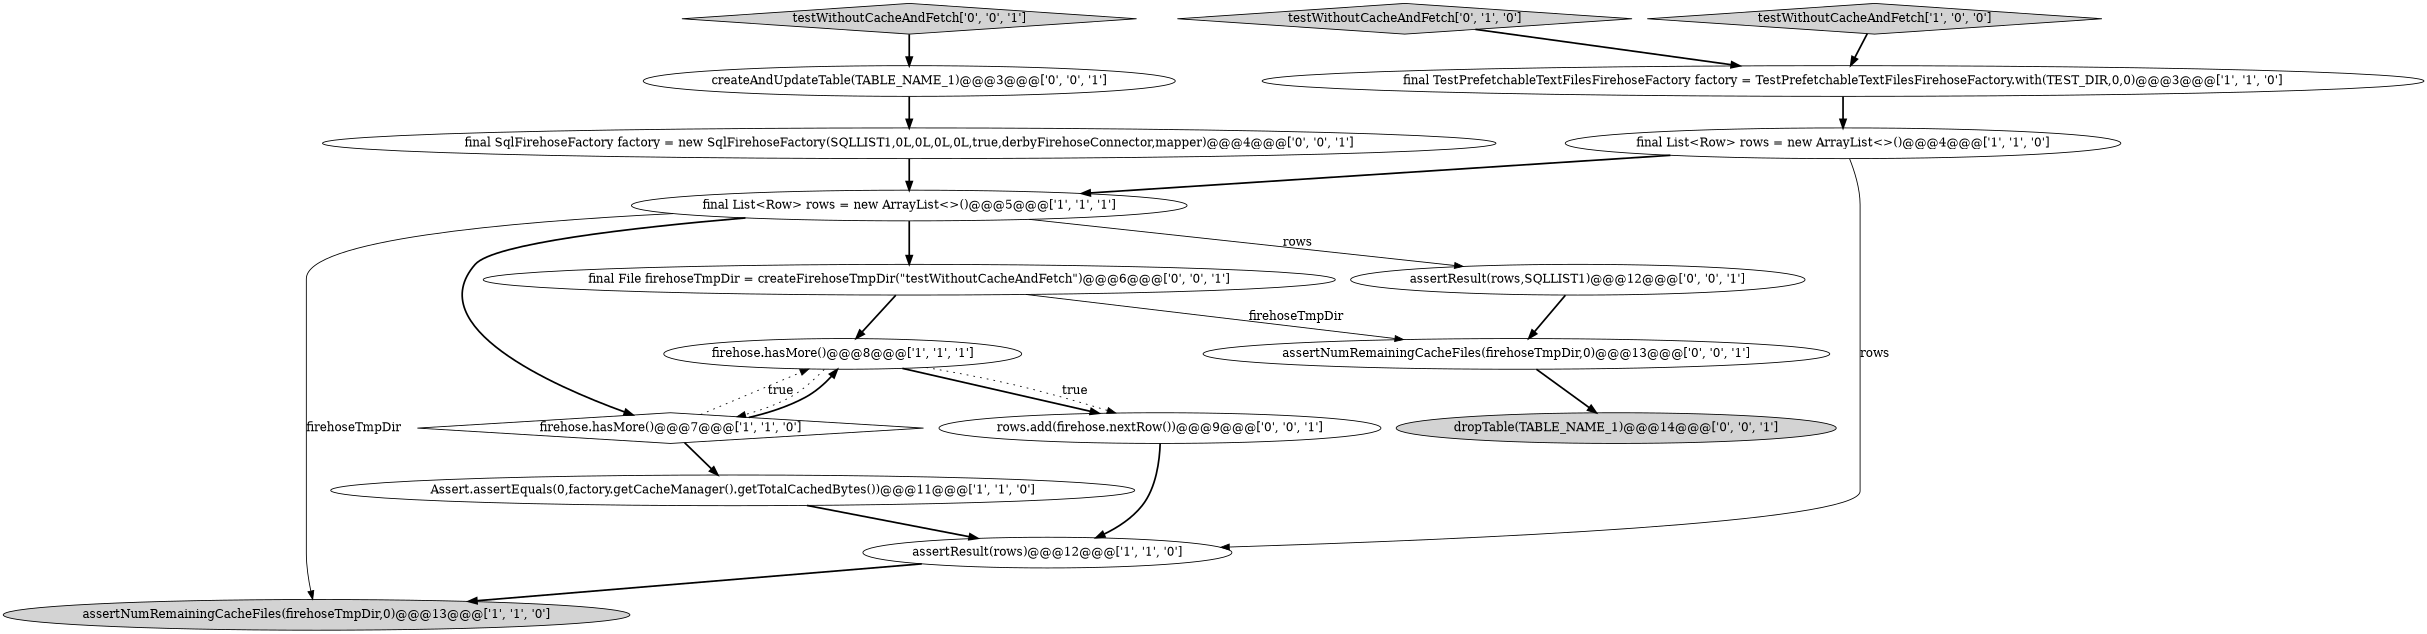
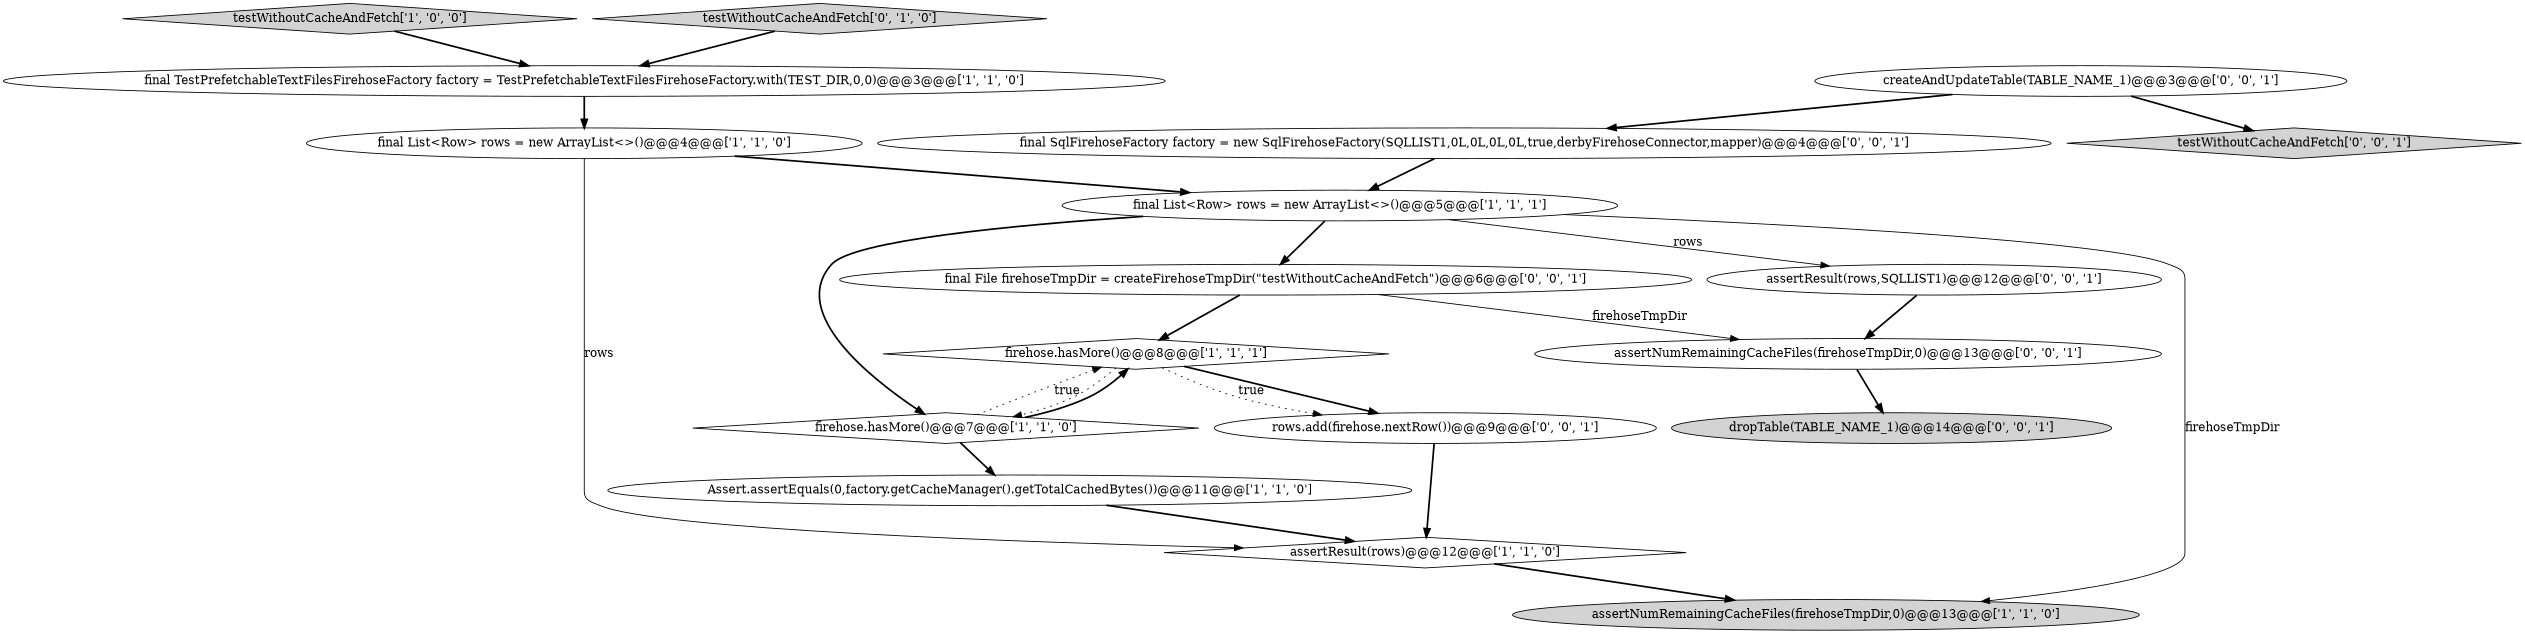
  digraph {
    node [fillcolor=white shape=ellipse style=filled]
    edge [style=bold]
    n1 [label="final SqlFirehoseFactory factory = new SqlFirehoseFactory(SQLLIST1,0L,0L,0L,0L,true,derbyFirehoseConnector,mapper)@@@4@@@['0', '0', '1']"]
    n2 [label="final List<Row> rows = new ArrayList<>()@@@5@@@['1', '1', '1']"]
    n3 [label="final File firehoseTmpDir = createFirehoseTmpDir(\"testWithoutCacheAndFetch\")@@@6@@@['0', '0', '1']"]
    n4 [fillcolor=lightgray label="assertNumRemainingCacheFiles(firehoseTmpDir,0)@@@13@@@['1', '1', '0']"]
    n5 [label="firehose.hasMore()@@@7@@@['1', '1', '0']" shape=diamond]
    n6 [label="assertResult(rows,SQLLIST1)@@@12@@@['0', '0', '1']"]
    n7 [fillcolor=lightgray label="testWithoutCacheAndFetch['1', '0', '0']" shape=diamond]
    n8 [label="final TestPrefetchableTextFilesFirehoseFactory factory = TestPrefetchableTextFilesFirehoseFactory.with(TEST_DIR,0,0)@@@3@@@['1', '1', '0']"]
    n9 [label="final List<Row> rows = new ArrayList<>()@@@4@@@['1', '1', '0']"]
-   n10 [label="assertResult(rows)@@@12@@@['1', '1', '0']"]
-   n11 [label="firehose.hasMore()@@@8@@@['1', '1', '1']"]
+   n10 [label="assertResult(rows)@@@12@@@['1', '1', '0']" shape=diamond]
+   n11 [label="firehose.hasMore()@@@8@@@['1', '1', '1']" shape=diamond]
    n12 [label="assertNumRemainingCacheFiles(firehoseTmpDir,0)@@@13@@@['0', '0', '1']"]
    n13 [label="rows.add(firehose.nextRow())@@@9@@@['0', '0', '1']"]
    n14 [fillcolor=lightgray label="dropTable(TABLE_NAME_1)@@@14@@@['0', '0', '1']"]
    n15 [label="createAndUpdateTable(TABLE_NAME_1)@@@3@@@['0', '0', '1']"]
    n16 [label="Assert.assertEquals(0,factory.getCacheManager().getTotalCachedBytes())@@@11@@@['1', '1', '0']"]
    n17 [fillcolor=lightgray label="testWithoutCacheAndFetch['0', '1', '0']" shape=diamond]
    n18 [fillcolor=lightgray label="testWithoutCacheAndFetch['0', '0', '1']" shape=diamond]
    n1 -> n2
    n2 -> n3
    n2 -> n4 [label=firehoseTmpDir style=solid]
    n2 -> n5
    n2 -> n6 [label=rows style=solid]
    n3 -> n11
    n3 -> n12 [label=firehoseTmpDir style=solid]
    n5 -> n11
    n5 -> n11 [label=true style=dotted]
    n5 -> n16
    n6 -> n12
    n7 -> n8
    n8 -> n9
    n9 -> n2
    n9 -> n10 [label=rows style=solid]
    n10 -> n4
    n11 -> n5 [style=dotted]
    n11 -> n13
    n11 -> n13 [label=true style=dotted]
    n12 -> n14
    n13 -> n10
    n15 -> n1
    n16 -> n10
    n17 -> n8
-   n18 -> n15
+   n15 -> n18
  }
